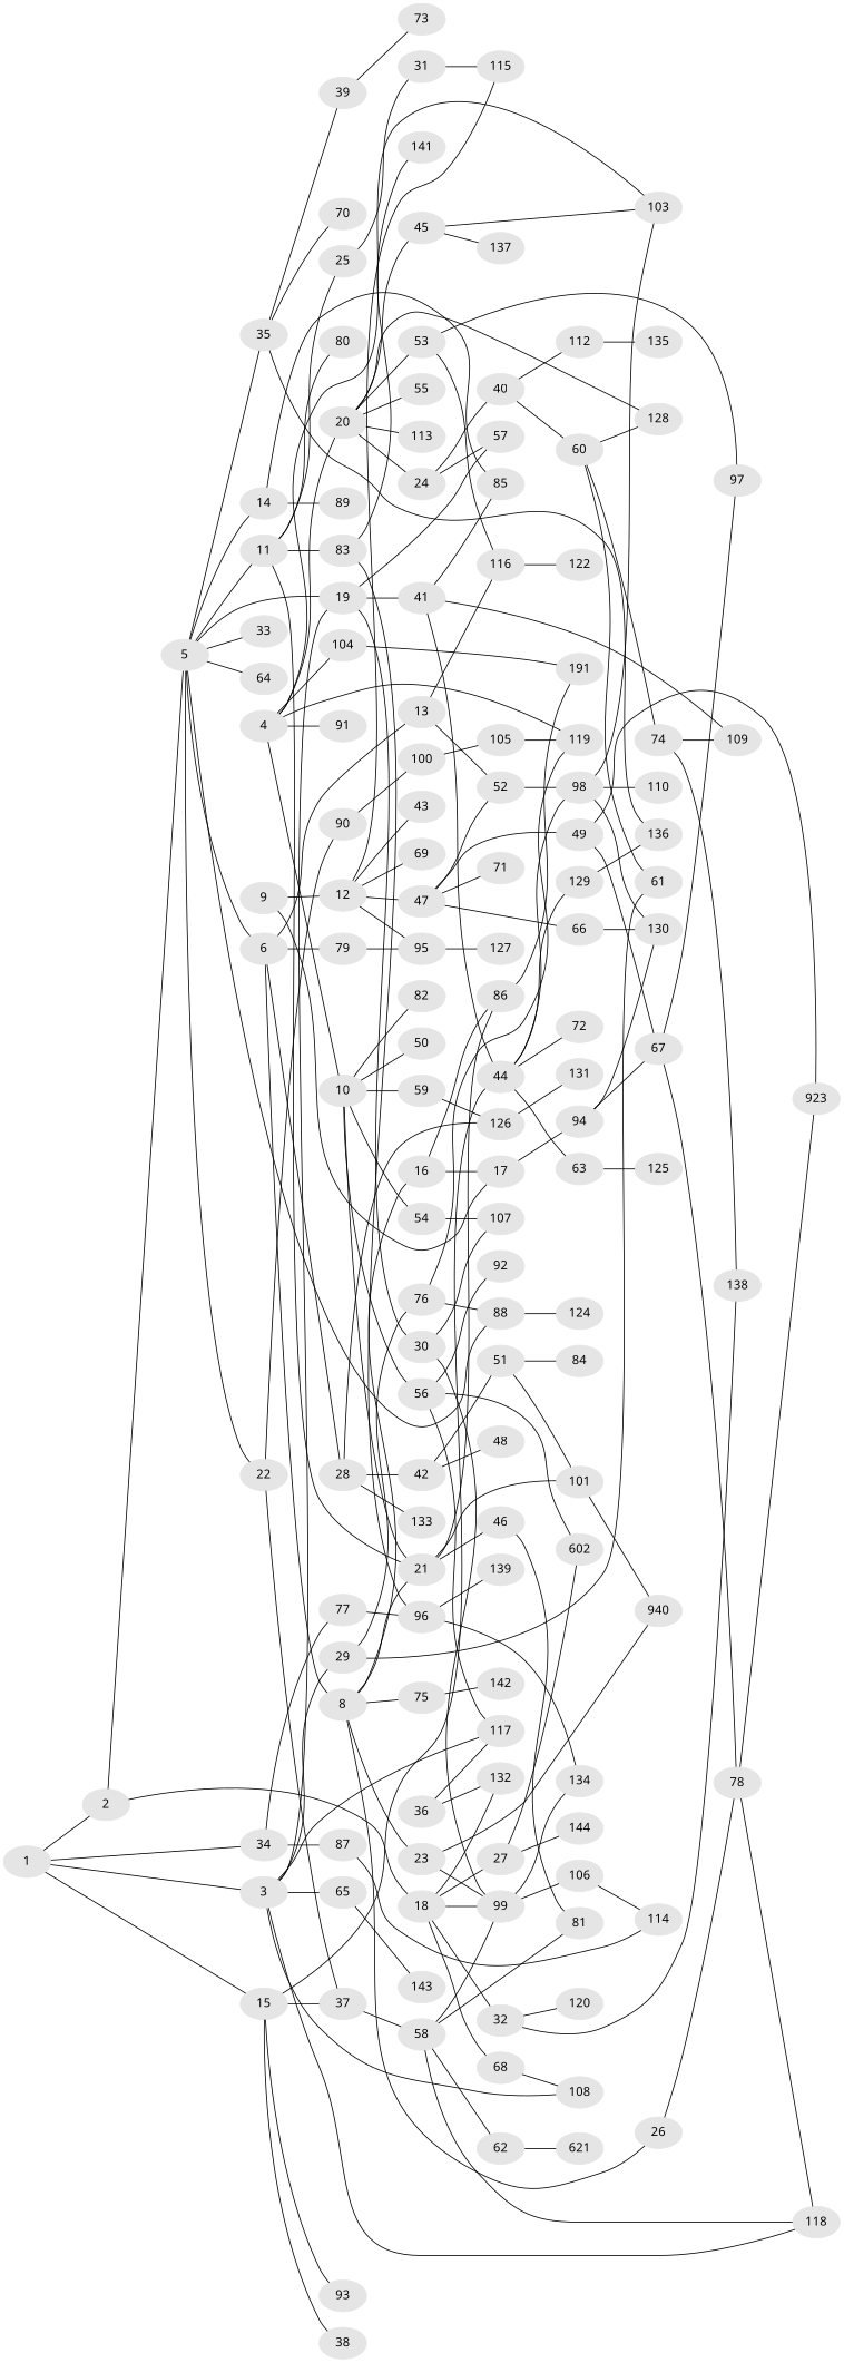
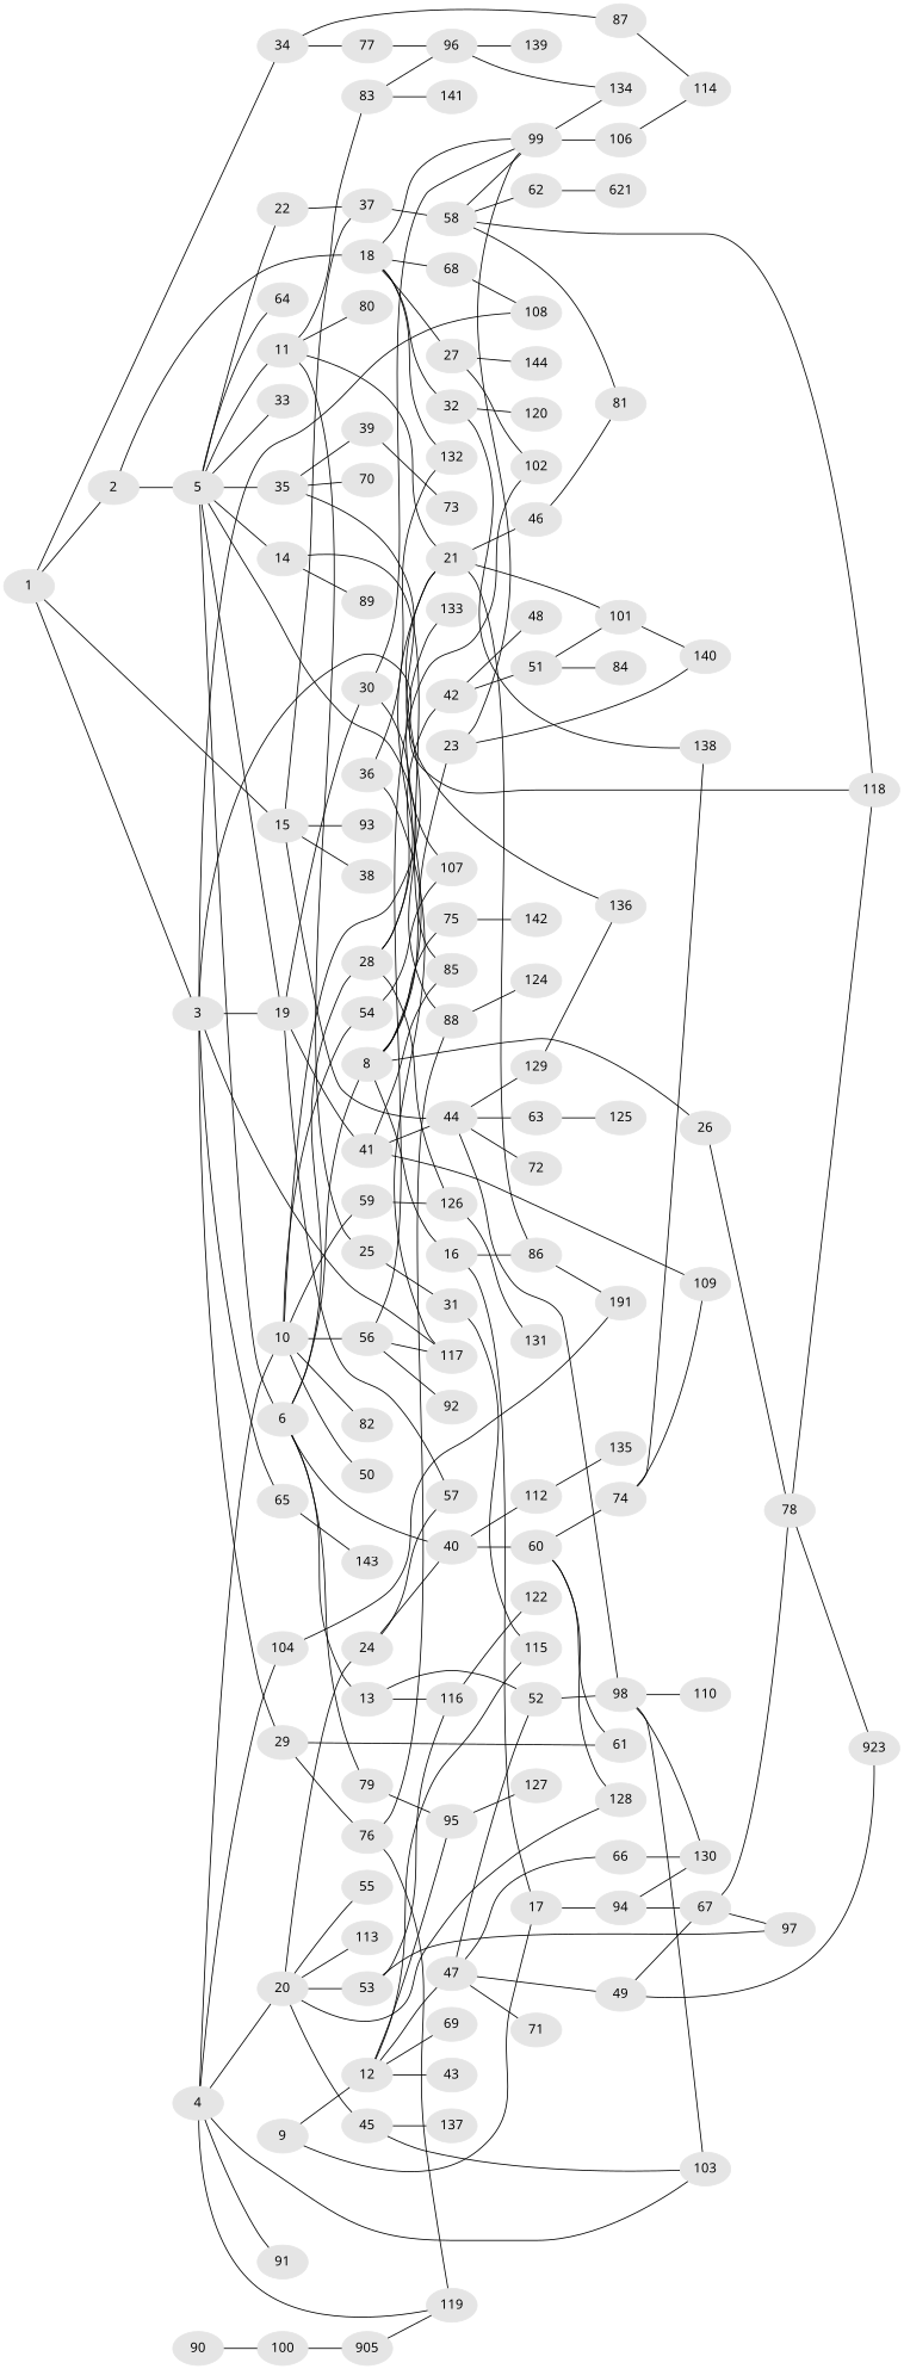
  graph {
    fontname="Noto Sans"
    rankdir=LR
    node [color=gray90 fontname="Noto Sans" style=filled]
    edge [fontname="Noto Sans"]
    1
    2
    3
    15
    34
    5
    18
    19
    29
    65
    108
    117
    118
    4
    10
    20
    91
    103
    104
    119
    37
    38
    44
    93
    77
    87
    6
    11
    14
    22
    33
    35
    64
    88
    132
    27
    32
    68
    99
    30
    41
    57
    61
    76
    143
    21
    50
    54
    56
    59
    82
    24
    45
    53
    55
    113
    128
    n58 [label=191]
    8
    13
    28
    40
    79
    25
    80
    83
    85
    89
    90
    39
    70
    136
    124
    16
    23
    26
    75
    52
    116
    42
    126
    133
    60
    112
    95
    9
    12
    17
    36
    86
    46
    101
-   140 [label=940]
+   140
    78
    142
    43
    47
    69
    115
    94
    107
-   102 [label=602]
+   102
    92
    31
    96
    141
    49
    66
    71
    127
    98
    122
    58
    63
    72
    129
    67
    130
    144
    120
    138
    134
    106
    109
    137
    97
    81
    100
    n129 [label=923]
    48
    51
    131
    114
    73
    62
    74
    135
    84
    125
    110
    n141 [label=621]
    139
-   105
+   105 [label=905]
    1 -- 2
    1 -- 3
    1 -- 15
    1 -- 34
    2 -- 5
    2 -- 18
    3 -- 19
    3 -- 29
    3 -- 65
    3 -- 108
    3 -- 117
    3 -- 118
    15 -- 37
    15 -- 38
    15 -- 44
    15 -- 93
    34 -- 77
    34 -- 87
    5 -- 19
    5 -- 6
    5 -- 11
    5 -- 14
    5 -- 22
    5 -- 33
    5 -- 35
    5 -- 64
    5 -- 88
    18 -- 132
    18 -- 27
    18 -- 32
    18 -- 68
    18 -- 99
    19 -- 30
    19 -- 41
    19 -- 57
    29 -- 61
    29 -- 76
    65 -- 143
    4 -- 10
    4 -- 20
    4 -- 91
    4 -- 103
    4 -- 104
    4 -- 119
    10 -- 21
    10 -- 50
    10 -- 54
    10 -- 56
    10 -- 59
    10 -- 82
    20 -- 24
    20 -- 45
    20 -- 53
    20 -- 55
    20 -- 113
    20 -- 128
    104 -- n58
    37 -- 58
    44 -- 98
    44 -- 63
    44 -- 72
    44 -- 129
    77 -- 96
    87 -- 114
    6 -- 8
    6 -- 13
    6 -- 28
+   6 -- 40
    6 -- 79
    11 -- 21
    11 -- 25
    11 -- 80
    11 -- 83
    14 -- 85
    14 -- 89
    22 -- 37
-   22 -- 90
    35 -- 39
    35 -- 70
    35 -- 136
    88 -- 124
    27 -- 102
    27 -- 144
    32 -- 120
    32 -- 138
    68 -- 108
    99 -- 134
    99 -- 106
    30 -- 99
    30 -- 107
    41 -- 44
    41 -- 85
    41 -- 109
    76 -- 119
    76 -- 88
    21 -- 86
    21 -- 46
    21 -- 101
    54 -- 107
    56 -- 117
    56 -- 102
    56 -- 92
    59 -- 126
    24 -- 57
    24 -- 40
    45 -- 103
    45 -- 137
    53 -- 116
    53 -- 97
    8 -- 21
    8 -- 16
    8 -- 23
    8 -- 26
    8 -- 75
    13 -- 52
    13 -- 116
    28 -- 42
    28 -- 126
    28 -- 133
    40 -- 60
    40 -- 112
    79 -- 95
    25 -- 31
    83 -- 96
    83 -- 141
    90 -- 100
    39 -- 73
    16 -- 17
    16 -- 86
    23 -- 99
    23 -- 140
    26 -- 78
    75 -- 142
    52 -- 98
    116 -- 122
    42 -- 48
    42 -- 51
    126 -- 131
    60 -- 61
    60 -- 128
    60 -- 74
    112 -- 135
    95 -- 127
    9 -- 12
    9 -- 17
    12 -- 95
    12 -- 43
    12 -- 47
    12 -- 69
    12 -- 115
    17 -- 94
    36 -- 117
    36 -- 132
    86 -- n58
    46 -- 81
    101 -- 140
    78 -- 118
    78 -- n129
    47 -- 52
    47 -- 49
    47 -- 66
    47 -- 71
    94 -- 67
    94 -- 130
    31 -- 115
    96 -- 134
    96 -- 139
    49 -- 67
    49 -- n129
    66 -- 130
    98 -- 103
    98 -- 130
    98 -- 110
    58 -- 118
    58 -- 99
    58 -- 81
    58 -- 62
    63 -- 125
    129 -- 136
    67 -- 78
    67 -- 97
    106 -- 114
    100 -- 105
    51 -- 101
    51 -- 84
    62 -- n141
    74 -- 138
    74 -- 109
    105 -- 119
  }
